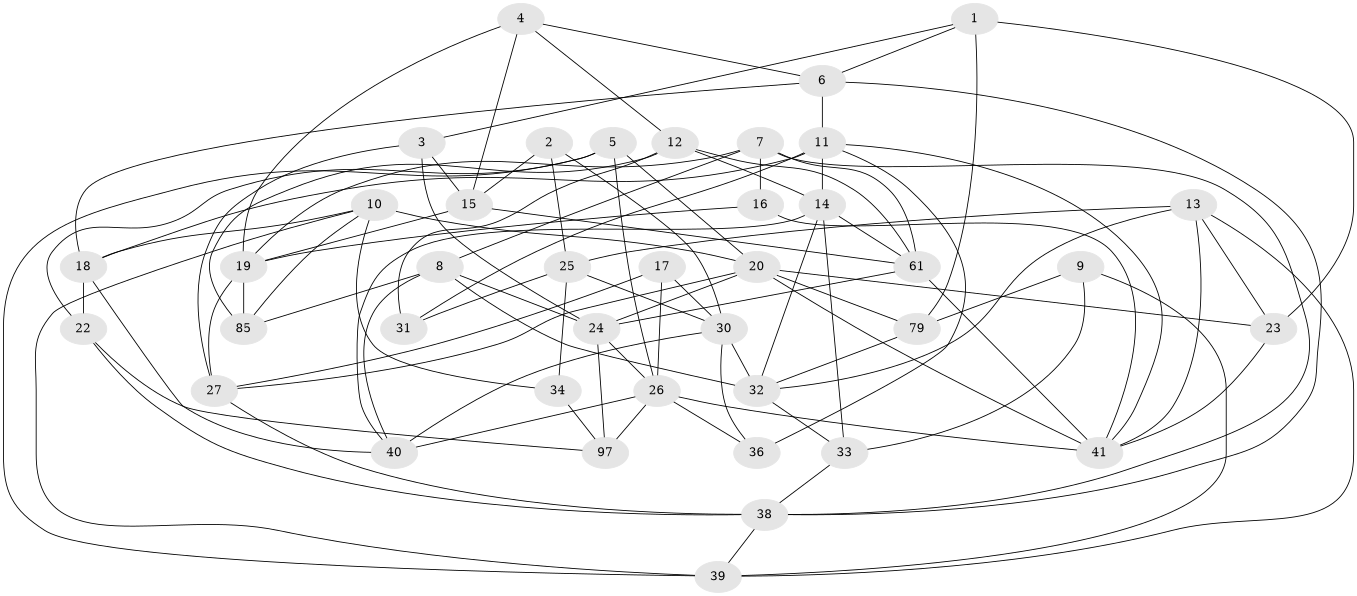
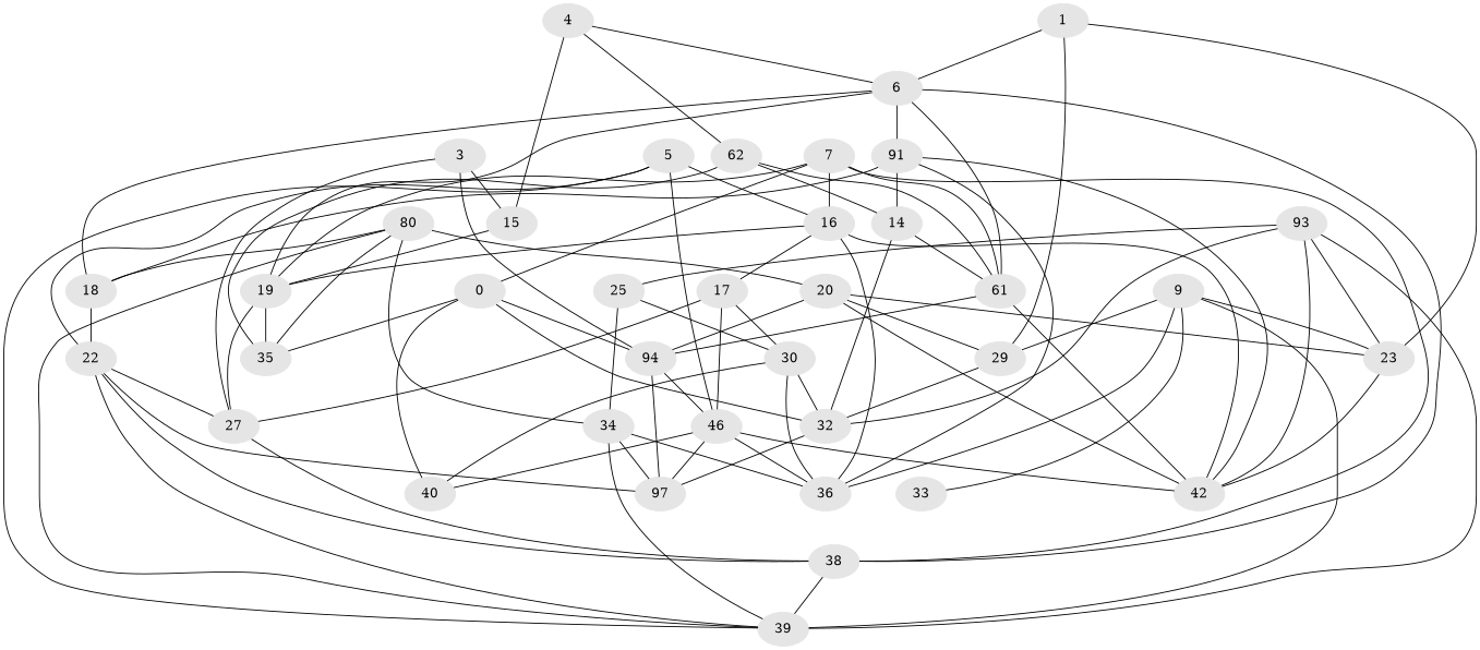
  graph {
    node [color=gray90 style=filled]
    edge [weight=1.0]
    1
    3
    6
    23
-   29 [label=79]
+   29
    15
-   24
+   24 [label=94]
    27
-   11
+   11 [label=91]
    18
    n11 [label=61]
    38
-   41
+   41 [label=42]
    32
-   2
    25
    30
    19
    34
-   31
    40
    36
-   26
+   26 [label=46]
    n24 [label=97]
    4
-   12
-   35 [label=85]
+   12 [label=62]
+   35
    14
    5
    16
    22
    39
    17
    7
-   8
+   8 [label=0]
    33
    9
-   10
+   10 [label=80]
    20
-   13
-   1 -- 3
+   13 [label=93]
    1 -- 6
    1 -- 23
    1 -- 29
    3 -- 15 [weight=2.0]
    3 -- 24
    3 -- 27 [weight=2.0]
    6 -- 11
    6 -- 18
-   15 -- n11
+   6 -- n11
    6 -- 38
    23 -- 41
    29 -- 32
    15 -- 19
    24 -- 26
    24 -- n24
    27 -- 38
    11 -- 18
    11 -- 41
-   11 -- 31
    11 -- 36
    11 -- 14
-   18 -- 40
    18 -- 22
    n11 -- 24
    n11 -- 41
    38 -- 39
-   32 -- 33
-   2 -- 15 [weight=2.0]
-   2 -- 25
-   2 -- 30
+   32 -- n24
    25 -- 30
    25 -- 34
-   25 -- 31 [weight=2.0]
    30 -- 32
    30 -- 40
    30 -- 36
    19 -- 27
    19 -- 35
+   34 -- 36
    34 -- n24
+   34 -- 39
    26 -- 41 [weight=2.0]
    26 -- 40 [weight=2.0]
    26 -- 36
    26 -- n24
    4 -- 6
    4 -- 15
-   4 -- 19
+   6 -- 19
    4 -- 12
    12 -- n11
-   12 -- 31
    12 -- 35
    12 -- 14
    14 -- n11
    14 -- 32
-   14 -- 40
-   14 -- 33
    5 -- 26
-   5 -- 20
+   5 -- 16
    5 -- 22
    5 -- 39
    16 -- 41
    16 -- 19
-   20 -- 27
+   16 -- 36
+   16 -- 17
+   22 -- 27
    22 -- 38
    22 -- n24
+   22 -- 39
    17 -- 27
    17 -- 30
    17 -- 26 [weight=2.0]
    7 -- n11
    7 -- 38
    7 -- 19
    7 -- 16
    7 -- 8
    8 -- 24
    8 -- 32
    8 -- 40
    8 -- 35 [weight=2.0]
-   33 -- 38
+   9 -- 23
    9 -- 29
+   9 -- 36
    9 -- 39 [weight=2.0]
    9 -- 33
    10 -- 18
    10 -- 34
    10 -- 35 [weight=2.0]
    10 -- 39
    10 -- 20
    20 -- 23
    20 -- 29 [weight=2.0]
    20 -- 24
    20 -- 41
    13 -- 23
    13 -- 41
    13 -- 32
    13 -- 25
    13 -- 39
  }
